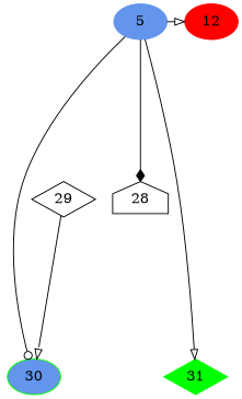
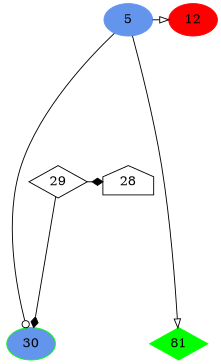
  digraph {
    ranksep=2.0
    node [color=black shape=ellipse style=filled]
    edge [arrowhead=onormal]
    5 [color=cornflowerblue]
    12 [color=red]
    28 [shape=house style=""]
    29 [shape=diamond style=""]
    30 [color=green fillcolor=cornflowerblue]
-   31 [color=green shape=diamond]
+   31 [color=green shape=diamond label=81]
    subgraph sub_1 {
      rank=same
      5
      12
    }
    subgraph sub_2 {
      rank=same
      28
      29
    }
    subgraph sub_3 {
      rank=same
      30
      31
    }
    5 -> 12
-   5 -> 28 [arrowhead=diamond]
+   29 -> 28 [arrowhead=diamond]
    5 -> 30 [arrowhead=odot]
    5 -> 31
-   29 -> 30
+   29 -> 30 [arrowhead=diamond]
  }
